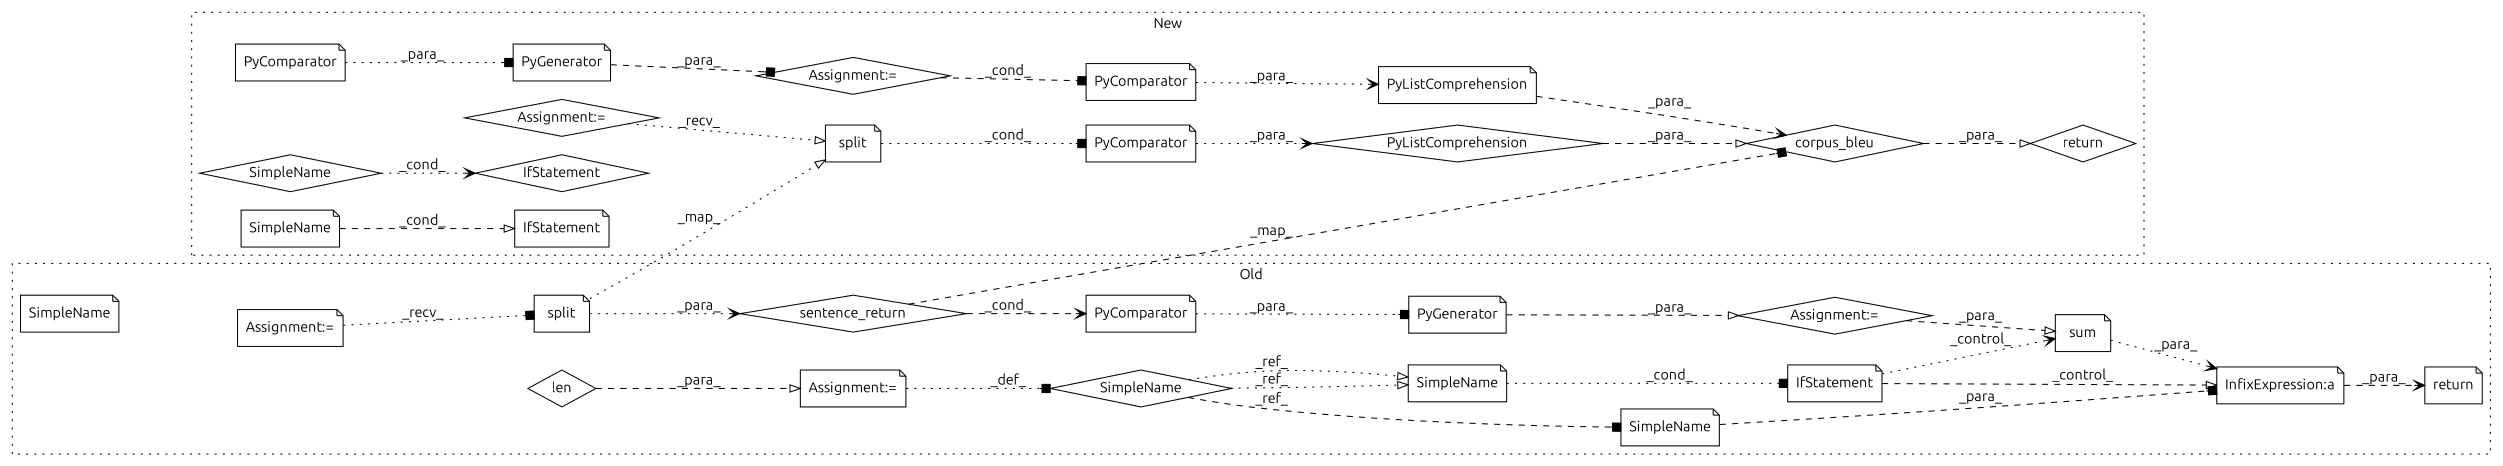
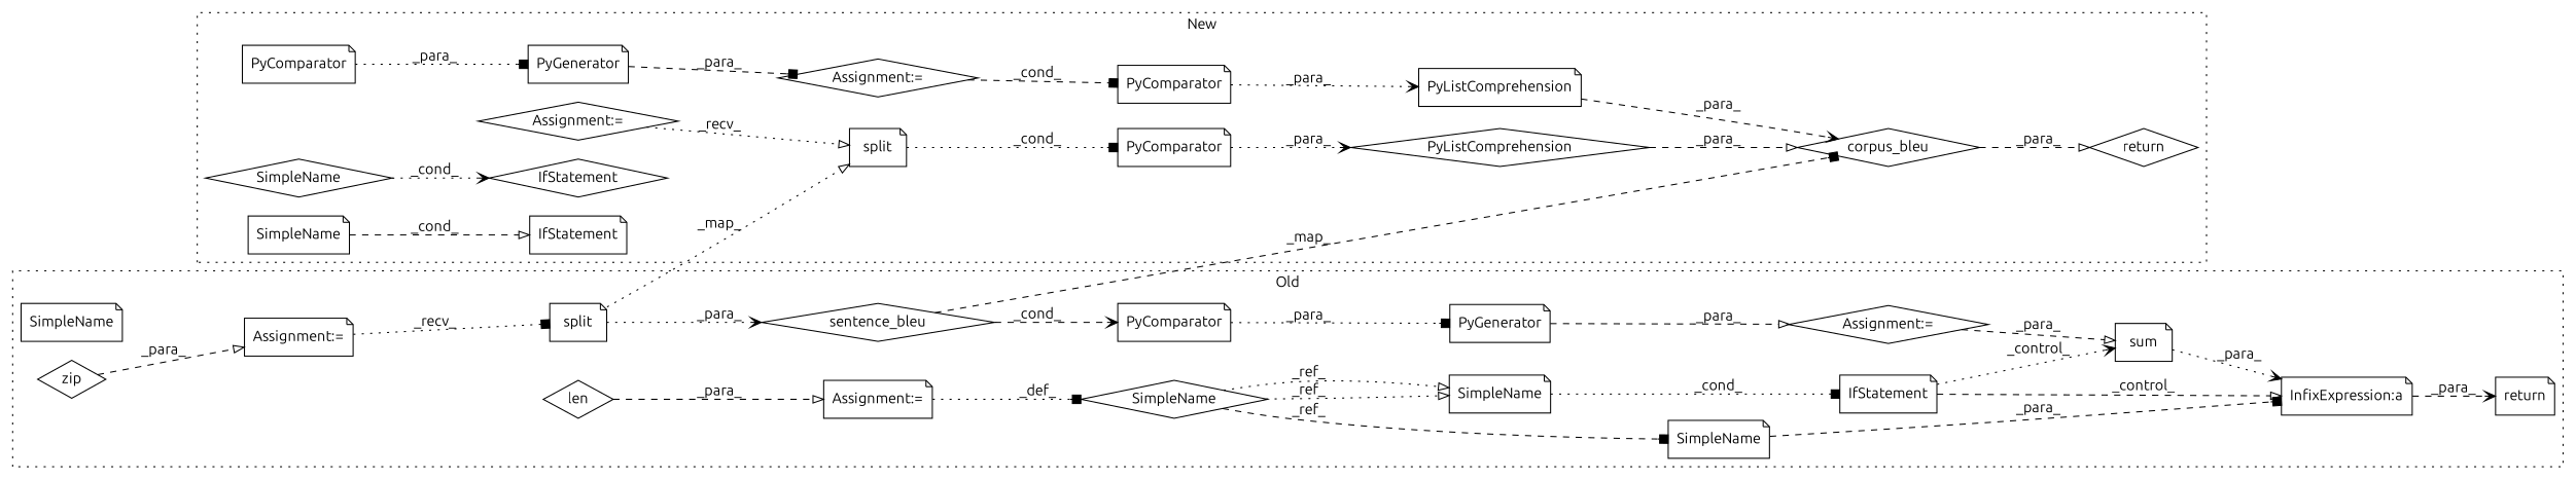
  digraph {
    fontname=Ubuntu
    rankdir=LR
    node [a=32 fontname=Ubuntu l=7 s=1234 shape=note]
    edge [arrowhead=onormal fontname=Ubuntu style=dashed]
    n1 [a=107 l=186 label=PyGenerator s=1094]
    n2 [a=7 l=40 label="Assignment:="]
    n3 [a=113 l=40 label=PyComparator]
    n4 [a=41 label=return s=1282]
    n5 [a=7 l=1 label="Assignment:=" s=1057]
    n6 [a=25 l=3 label=IfStatement s=1302]
    n7 [l="4,1" label=sum s="1306,1319"]
    n8 [a=27 l=3 label="InfixExpression:a" s=1320]
    n9 [a=42 l=12 label=SimpleName s=1045 shape=diamond]
    n10 [a=42 l=12 label=SimpleName s=1290]
    n11 [l="4,1" label=len s="1058,1068" shape=diamond]
    n12 [label=split s=1149]
-   n14 [l="14,1" label=sentence_return s="1094,1156" shape=diamond]
+   n13 [l="4,1" label=zip s="1242,1264" shape=diamond]
+   n14 [l="14,1" label=sentence_bleu s="1094,1156" shape=diamond]
    n15 [a=7 l=10 label="Assignment:=" s=1084 shape=diamond]
    n16 [a=42 l=12 label=SimpleName s=1323]
    n17 [a=42 l=12 label=SimpleName s=1290]
    n18 [a=41 label=return s=1868 shape=diamond]
    n19 [a=107 l=187 label=PyGenerator s=1673]
    n20 [a=109 l=118 label=PyListComprehension s=2024 shape=diamond]
    n21 [a=113 l=24 label=PyComparator s=1986]
    n22 [a=109 l=120 label=PyListComprehension s=1898]
    n23 [a=113 l=29 label=PyComparator s=2105]
    n24 [label=split s=2036]
    n25 [a=113 l=22 label=PyComparator s=1832]
    n26 [a=25 l=27 label=IfStatement s=1741]
    n27 [l="23,-5" label=corpus_bleu s="1875,2142" shape=diamond]
    n28 [a=25 l=22 label=IfStatement s=1832 shape=diamond]
    n29 [a=7 l=24 label="Assignment:=" s=1986 shape=diamond]
    n30 [a=7 l=29 label="Assignment:=" s=2105 shape=diamond]
    n31 [a=42 l=5 label=SimpleName s=1849 shape=diamond]
    n32 [a=42 l=5 label=SimpleName s=1763]
    subgraph cluster_1 {
      label=Old
      style=dotted
      n1
      n2
      n3
      n4
      n5
      n6
      n7
      n8
      n9
      n10
      n11
      n12
+     n13
      n14
      n15
      n16
      n17
    }
    subgraph cluster_2 {
      label=New
      style=dotted
      n18
      n19
      n20
      n21
      n22
      n23
      n24
      n25
      n26
      n27
      n28
      n29
      n30
      n31
      n32
    }
    n1 -> n15 [label=_para_]
    n2 -> n12 [arrowhead=box label=_recv_ style=dotted]
    n3 -> n1 [arrowhead=box label=_para_ style=dotted]
    n5 -> n9 [arrowhead=box label=_def_ style=dotted]
    n6 -> n7 [arrowhead=vee label=_control_ style=dotted]
    n6 -> n8 [label=_control_]
    n7 -> n8 [arrowhead=vee label=_para_ style=dotted]
    n8 -> n4 [arrowhead=vee label=_para_]
    n9 -> n16 [arrowhead=box label=_ref_]
    n9 -> n17 [label=_ref_ style=dotted]
    n9 -> n17 [label=_ref_ style=dotted]
    n11 -> n5 [label=_para_]
    n12 -> n14 [arrowhead=vee label=_para_ style=dotted]
    n12 -> n24 [label=_map_ style=dotted]
+   n13 -> n2 [label=_para_]
    n14 -> n3 [arrowhead=vee label=_cond_]
    n14 -> n27 [arrowhead=box label=_map_]
    n15 -> n7 [label=_para_]
    n16 -> n8 [arrowhead=box label=_para_]
    n17 -> n6 [arrowhead=box label=_cond_ style=dotted]
    n19 -> n29 [arrowhead=box label=_para_]
    n20 -> n27 [label=_para_]
    n21 -> n22 [arrowhead=vee label=_para_ style=dotted]
    n22 -> n27 [arrowhead=vee label=_para_]
    n23 -> n20 [arrowhead=vee label=_para_ style=dotted]
    n24 -> n23 [arrowhead=box label=_cond_ style=dotted]
    n25 -> n19 [arrowhead=box label=_para_ style=dotted]
    n27 -> n18 [label=_para_]
    n29 -> n21 [arrowhead=box label=_cond_]
    n30 -> n24 [label=_recv_ style=dotted]
    n31 -> n28 [arrowhead=vee label=_cond_ style=dotted]
    n32 -> n26 [label=_cond_]
  }
